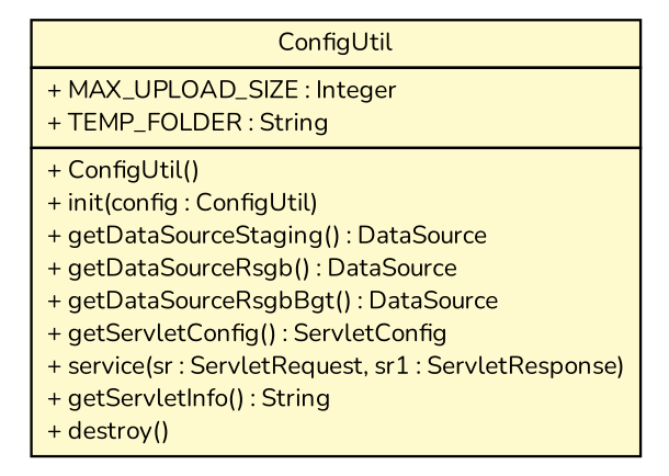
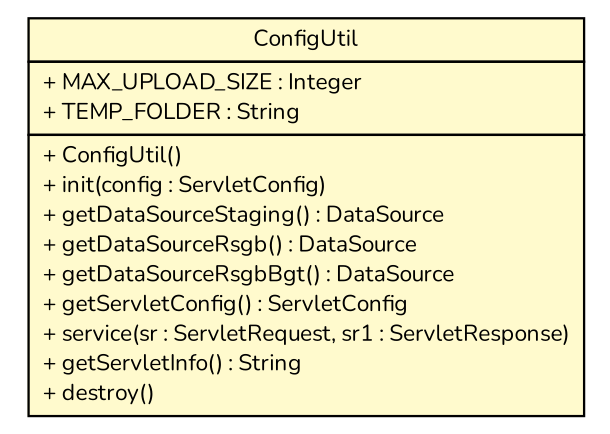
  digraph {
    nodesep=0.25
    ranksep=0.5
    fontname=Nunito
-   n1 [fontcolor=black fontname=Nunito fontsize=10.0 label=<<table title="nl.b3p.brmo.service.util.ConfigUtil" border="0" cellborder="1" cellspacing="0" cellpadding="2" port="p" bgcolor="lemonChiffon" href="./ConfigUtil.html"> 		<tr><td><table border="0" cellspacing="0" cellpadding="1"> <tr><td align="center" balign="center"> ConfigUtil </td></tr> 		</table></td></tr> 		<tr><td><table border="0" cellspacing="0" cellpadding="1"> <tr><td align="left" balign="left"> + MAX_UPLOAD_SIZE : Integer </td></tr> <tr><td align="left" balign="left"> + TEMP_FOLDER : String </td></tr> 		</table></td></tr> 		<tr><td><table border="0" cellspacing="0" cellpadding="1"> <tr><td align="left" balign="left"> + ConfigUtil() </td></tr> <tr><td align="left" balign="left"> + init(config : ConfigUtil) </td></tr> <tr><td align="left" balign="left"> + getDataSourceStaging() : DataSource </td></tr> <tr><td align="left" balign="left"> + getDataSourceRsgb() : DataSource </td></tr> <tr><td align="left" balign="left"> + getDataSourceRsgbBgt() : DataSource </td></tr> <tr><td align="left" balign="left"> + getServletConfig() : ServletConfig </td></tr> <tr><td align="left" balign="left"> + service(sr : ServletRequest, sr1 : ServletResponse) </td></tr> <tr><td align="left" balign="left"> + getServletInfo() : String </td></tr> <tr><td align="left" balign="left"> + destroy() </td></tr> 		</table></td></tr> 		</table>> shape=plaintext]
+   n1 [fontcolor=black fontname=Nunito fontsize=10.0 label=<<table title="nl.b3p.brmo.service.util.ConfigUtil" border="0" cellborder="1" cellspacing="0" cellpadding="2" port="p" bgcolor="lemonChiffon" href="./ConfigUtil.html"> 		<tr><td><table border="0" cellspacing="0" cellpadding="1"> <tr><td align="center" balign="center"> ConfigUtil </td></tr> 		</table></td></tr> 		<tr><td><table border="0" cellspacing="0" cellpadding="1"> <tr><td align="left" balign="left"> + MAX_UPLOAD_SIZE : Integer </td></tr> <tr><td align="left" balign="left"> + TEMP_FOLDER : String </td></tr> 		</table></td></tr> 		<tr><td><table border="0" cellspacing="0" cellpadding="1"> <tr><td align="left" balign="left"> + ConfigUtil() </td></tr> <tr><td align="left" balign="left"> + init(config : ServletConfig) </td></tr> <tr><td align="left" balign="left"> + getDataSourceStaging() : DataSource </td></tr> <tr><td align="left" balign="left"> + getDataSourceRsgb() : DataSource </td></tr> <tr><td align="left" balign="left"> + getDataSourceRsgbBgt() : DataSource </td></tr> <tr><td align="left" balign="left"> + getServletConfig() : ServletConfig </td></tr> <tr><td align="left" balign="left"> + service(sr : ServletRequest, sr1 : ServletResponse) </td></tr> <tr><td align="left" balign="left"> + getServletInfo() : String </td></tr> <tr><td align="left" balign="left"> + destroy() </td></tr> 		</table></td></tr> 		</table>> shape=plaintext]
  }
